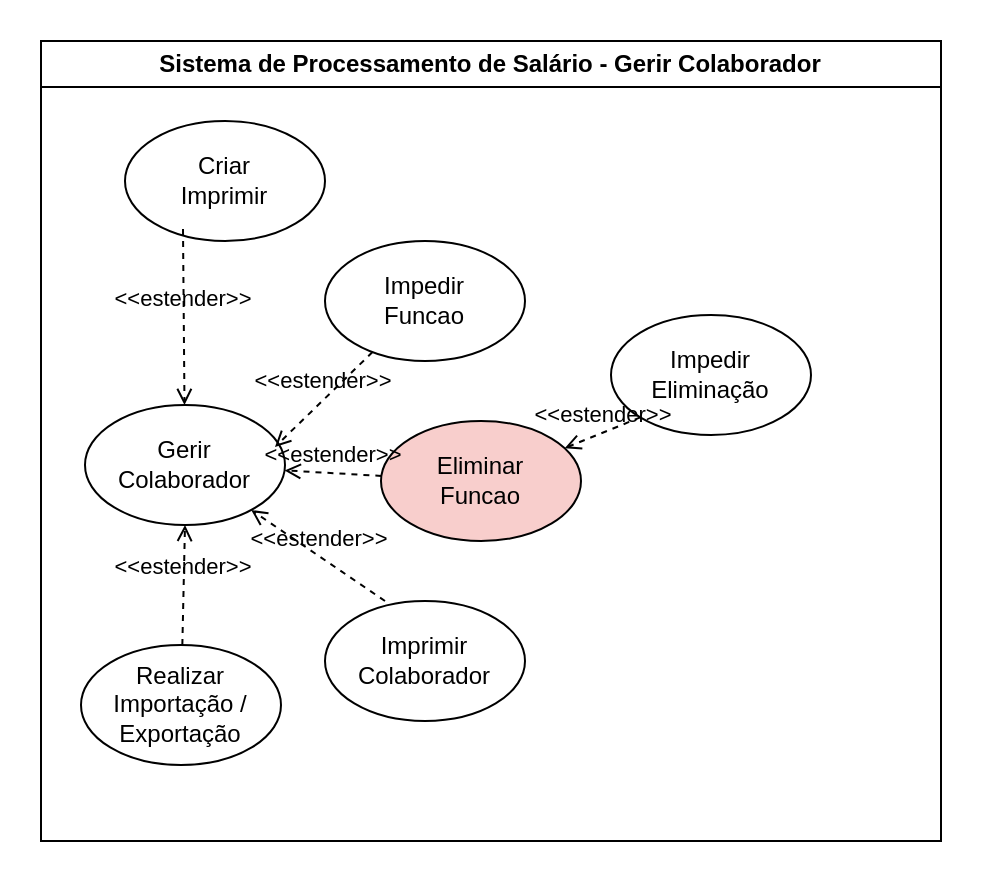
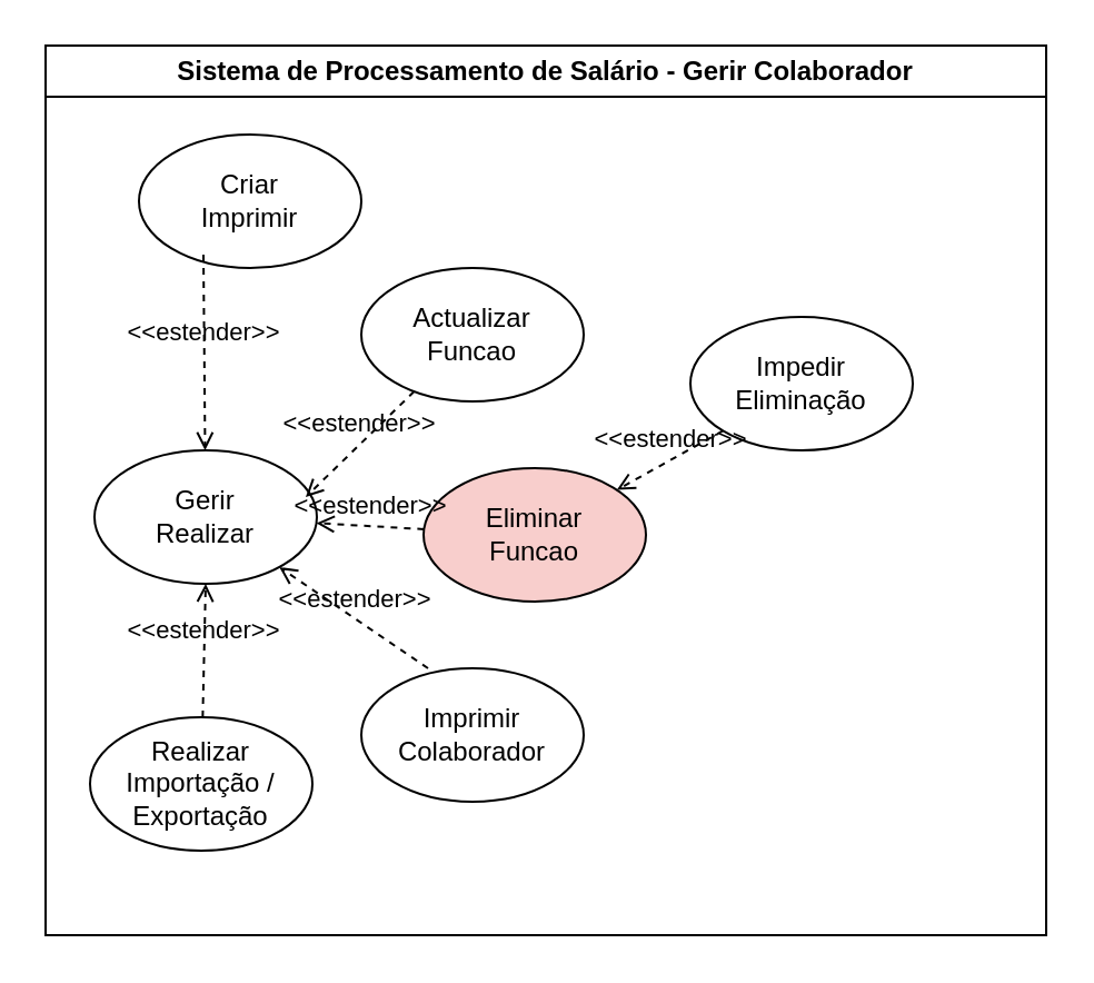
  <mxCell id="0" />
  <mxCell id="1" parent="0" />
  <mxCell id="2" value="Sistema de Processamento de Salário - Gerir Colaborador" style="swimlane;whiteSpace=wrap;html=1;" vertex="1" parent="1"><mxGeometry x="20" y="20" width="450" height="400" as="geometry" /></mxCell>
- <mxCell id="3" value="Gerir&lt;div&gt;Colaborador&lt;/div&gt;" style="ellipse;whiteSpace=wrap;html=1;" vertex="1" parent="2"><mxGeometry x="22" y="182" width="100" height="60" as="geometry" /></mxCell>
+ <mxCell id="3" value="Gerir&lt;div&gt;Realizar&lt;/div&gt;" style="ellipse;whiteSpace=wrap;html=1;" vertex="1" parent="2"><mxGeometry x="22" y="182" width="100" height="60" as="geometry" /></mxCell>
  <mxCell id="4" value="Criar&lt;div&gt;Imprimir&lt;/div&gt;" style="ellipse;whiteSpace=wrap;html=1;" vertex="1" parent="2"><mxGeometry x="42" y="40" width="100" height="60" as="geometry" /></mxCell>
- <mxCell id="5" value="Impedir&lt;div&gt;Funcao&lt;/div&gt;" style="ellipse;whiteSpace=wrap;html=1;" vertex="1" parent="2"><mxGeometry x="142" y="100" width="100" height="60" as="geometry" /></mxCell>
+ <mxCell id="5" value="Actualizar&lt;div&gt;Funcao&lt;/div&gt;" style="ellipse;whiteSpace=wrap;html=1;" vertex="1" parent="2"><mxGeometry x="142" y="100" width="100" height="60" as="geometry" /></mxCell>
  <mxCell id="6" value="Imprimir&lt;br&gt;&lt;div&gt;&lt;span style=&quot;background-color: transparent; color: light-dark(rgb(0, 0, 0), rgb(255, 255, 255));&quot;&gt;Colaborador&lt;/span&gt;&lt;/div&gt;" style="ellipse;whiteSpace=wrap;html=1;" vertex="1" parent="2"><mxGeometry x="142" y="280" width="100" height="60" as="geometry" /></mxCell>
  <mxCell id="7" value="Eliminar&lt;div&gt;&lt;span style=&quot;background-color: transparent; color: light-dark(rgb(0, 0, 0), rgb(255, 255, 255));&quot;&gt;Funcao&lt;/span&gt;&lt;/div&gt;" style="ellipse;whiteSpace=wrap;html=1;fillColor=#f8cecc;" vertex="1" parent="2"><mxGeometry x="170" y="190" width="100" height="60" as="geometry" /></mxCell>
  <mxCell id="8" value="Realizar Importação / Exportação" style="ellipse;whiteSpace=wrap;html=1;" vertex="1" parent="2"><mxGeometry x="20" y="302" width="100" height="60" as="geometry" /></mxCell>
  <mxCell id="9" value="&amp;lt;&amp;lt;estender&amp;gt;&amp;gt;" style="html=1;verticalAlign=bottom;labelBackgroundColor=none;endArrow=open;endFill=0;dashed=1;rounded=0;exitX=0.29;exitY=0.9;exitDx=0;exitDy=0;exitPerimeter=0;" edge="1" parent="2" source="4" target="3"><mxGeometry width="160" relative="1" as="geometry"><mxPoint x="60" y="210" as="sourcePoint" /><mxPoint x="220" y="210" as="targetPoint" /></mxGeometry></mxCell>
  <mxCell id="10" value="&amp;lt;&amp;lt;estender&amp;gt;&amp;gt;" style="html=1;verticalAlign=bottom;labelBackgroundColor=none;endArrow=open;endFill=0;dashed=1;rounded=0;entryX=0.95;entryY=0.35;entryDx=0;entryDy=0;entryPerimeter=0;" edge="1" parent="2" source="5" target="3"><mxGeometry width="160" relative="1" as="geometry"><mxPoint x="124" y="94" as="sourcePoint" /><mxPoint x="92" y="171" as="targetPoint" /></mxGeometry></mxCell>
  <mxCell id="11" value="&amp;lt;&amp;lt;estender&amp;gt;&amp;gt;" style="html=1;verticalAlign=bottom;labelBackgroundColor=none;endArrow=open;endFill=0;dashed=1;rounded=0;" edge="1" parent="2" source="7" target="3"><mxGeometry width="160" relative="1" as="geometry"><mxPoint x="216" y="132" as="sourcePoint" /><mxPoint x="125" y="191" as="targetPoint" /></mxGeometry></mxCell>
  <mxCell id="12" value="&amp;lt;&amp;lt;estender&amp;gt;&amp;gt;" style="html=1;verticalAlign=bottom;labelBackgroundColor=none;endArrow=open;endFill=0;dashed=1;rounded=0;entryX=0.5;entryY=1;entryDx=0;entryDy=0;" edge="1" parent="2" source="8" target="3"><mxGeometry x="-0.016" width="160" relative="1" as="geometry"><mxPoint x="215" y="239" as="sourcePoint" /><mxPoint x="125" y="213" as="targetPoint" /><mxPoint as="offset" /></mxGeometry></mxCell>
  <mxCell id="13" value="&amp;lt;&amp;lt;estender&amp;gt;&amp;gt;" style="html=1;verticalAlign=bottom;labelBackgroundColor=none;endArrow=open;endFill=0;dashed=1;rounded=0;exitX=0.3;exitY=0;exitDx=0;exitDy=0;exitPerimeter=0;" edge="1" parent="2" source="6" target="3"><mxGeometry width="160" relative="1" as="geometry"><mxPoint x="215" y="239" as="sourcePoint" /><mxPoint x="125" y="213" as="targetPoint" /></mxGeometry></mxCell>
- <mxCell id="14" value="Impedir Eliminação" style="ellipse;whiteSpace=wrap;html=1;" vertex="1" parent="2"><mxGeometry x="285" y="137" width="100" height="60" as="geometry" /></mxCell>
+ <mxCell id="14" value="Impedir Eliminação" style="ellipse;whiteSpace=wrap;html=1;" vertex="1" parent="2"><mxGeometry x="290" y="122" width="100" height="60" as="geometry" /></mxCell>
  <mxCell id="15" value="&amp;lt;&amp;lt;estender&amp;gt;&amp;gt;" style="html=1;verticalAlign=bottom;labelBackgroundColor=none;endArrow=open;endFill=0;dashed=1;rounded=0;exitX=0;exitY=1;exitDx=0;exitDy=0;" edge="1" parent="2" source="14" target="7"><mxGeometry width="160" relative="1" as="geometry"><mxPoint x="320" y="230" as="sourcePoint" /><mxPoint x="280" y="267" as="targetPoint" /></mxGeometry></mxCell>
